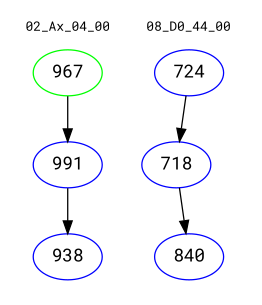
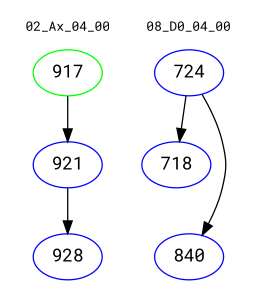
  digraph {
    fontname="Roboto Mono"
    node [color=blue fontname="Roboto Mono"]
    edge [color=black fontname="Roboto Mono"]
-   n1 [color=green label=967]
-   n2 [label=991]
-   n3 [label=938]
+   n1 [color=green label=917]
+   n2 [label=921]
+   n3 [label=928]
    n4 [label=724]
    n5 [label=718]
    n6 [label=840]
    subgraph cluster_1 {
      color=white
      fontsize=10
      label="02_Ax_04_00"
      n1
      n2
      n3
    }
    subgraph cluster_2 {
      color=white
      fontsize=10
-     label="08_D0_44_00"
+     label="08_D0_04_00"
      n4
      n5
      n6
    }
    n1 -> n2
    n2 -> n3
    n4 -> n5
-   n5 -> n6
+   n4 -> n6
  }
